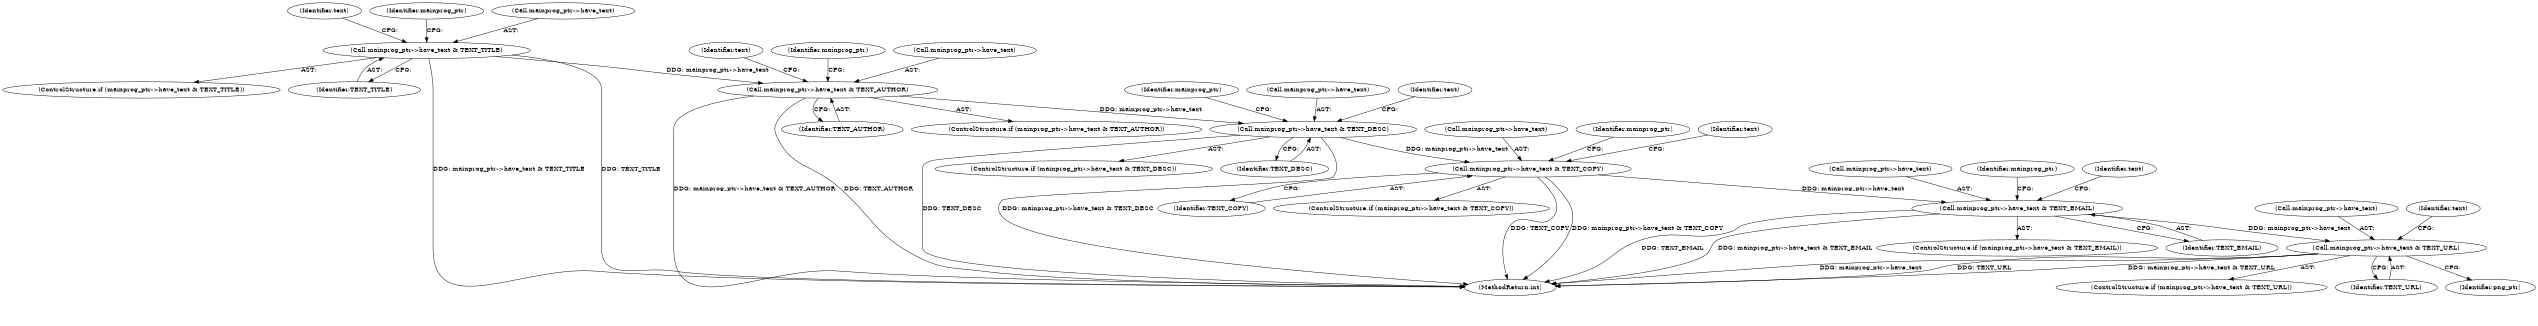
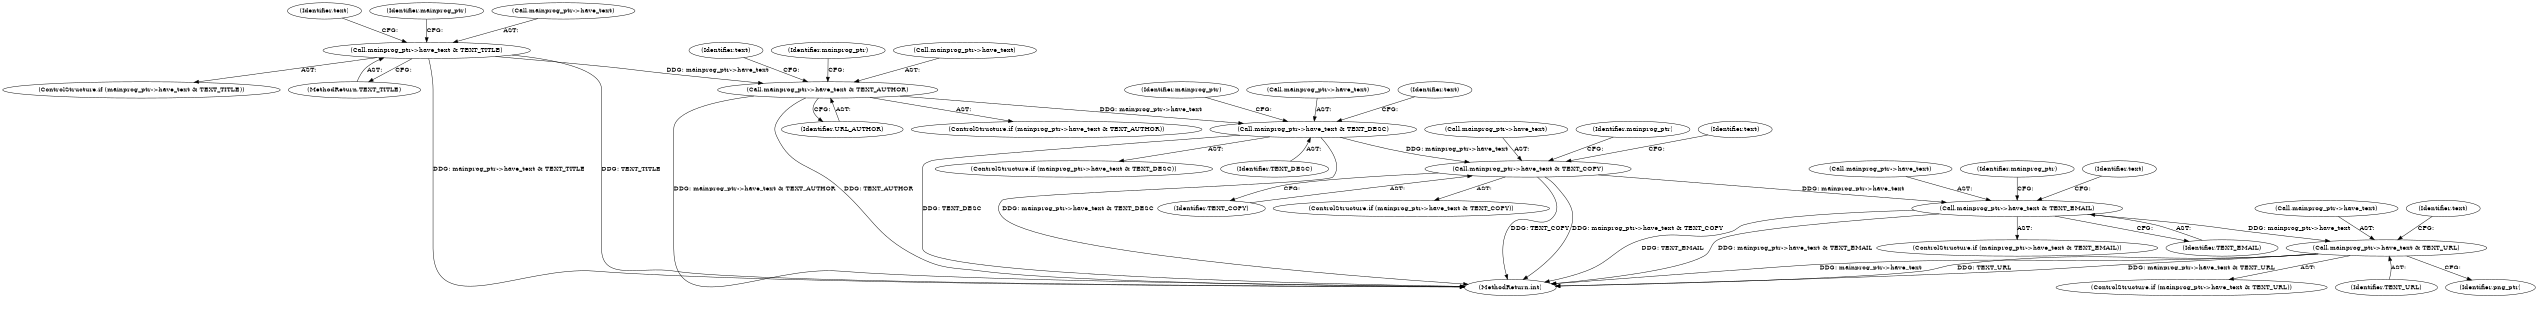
  digraph {
    n1 [label="(Call,mainprog_ptr->have_text & TEXT_EMAIL)"]
    n2 [label="(Call,mainprog_ptr->have_text & TEXT_URL)"]
    n3 [label="(ControlStructure,if (mainprog_ptr->have_text & TEXT_EMAIL))"]
    n4 [label="(Identifier,TEXT_EMAIL)"]
    n5 [label="(MethodReturn,int)"]
    n6 [label="(ControlStructure,if (mainprog_ptr->have_text & TEXT_URL))"]
    n7 [label="(Identifier,TEXT_URL)"]
    n8 [label="(Identifier,png_ptr)"]
    n9 [label="(Call,mainprog_ptr->have_text & TEXT_COPY)"]
    n10 [label="(Identifier,TEXT_COPY)"]
    n11 [label="(ControlStructure,if (mainprog_ptr->have_text & TEXT_COPY))"]
    n12 [label="(Call,mainprog_ptr->have_text & TEXT_DESC)"]
    n13 [label="(ControlStructure,if (mainprog_ptr->have_text & TEXT_DESC))"]
    n14 [label="(Identifier,TEXT_DESC)"]
    n15 [label="(Call,mainprog_ptr->have_text & TEXT_AUTHOR)"]
-   n16 [label="(Identifier,TEXT_AUTHOR)"]
+   n16 [label="(Identifier,URL_AUTHOR)"]
    n17 [label="(ControlStructure,if (mainprog_ptr->have_text & TEXT_AUTHOR))"]
    n18 [label="(Call,mainprog_ptr->have_text & TEXT_TITLE)"]
-   n19 [label="(Identifier,TEXT_TITLE)"]
+   n19 [label="(MethodReturn,TEXT_TITLE)"]
    n20 [label="(ControlStructure,if (mainprog_ptr->have_text & TEXT_TITLE))"]
    n21 [label="(Call,mainprog_ptr->have_text)"]
    n22 [label="(Identifier,mainprog_ptr)"]
    n23 [label="(Call,mainprog_ptr->have_text)"]
    n24 [label="(Call,mainprog_ptr->have_text)"]
    n25 [label="(Identifier,mainprog_ptr)"]
    n26 [label="(Call,mainprog_ptr->have_text)"]
    n27 [label="(Identifier,text)"]
    n28 [label="(Identifier,mainprog_ptr)"]
    n29 [label="(Identifier,text)"]
    n30 [label="(Identifier,mainprog_ptr)"]
    n31 [label="(Identifier,text)"]
    n32 [label="(Identifier,text)"]
    n33 [label="(Call,mainprog_ptr->have_text)"]
    n34 [label="(Identifier,text)"]
    n35 [label="(Identifier,mainprog_ptr)"]
    n36 [label="(Identifier,text)"]
    n37 [label="(Call,mainprog_ptr->have_text)"]
    n1 -> n2 [label="DDG: mainprog_ptr->have_text"]
    n1 -> n3 [label="AST: "]
    n1 -> n4 [label="CFG: "]
    n1 -> n5 [label="DDG: TEXT_EMAIL"]
    n1 -> n5 [label="DDG: mainprog_ptr->have_text & TEXT_EMAIL"]
    n2 -> n5 [label="DDG: mainprog_ptr->have_text"]
    n2 -> n5 [label="DDG: TEXT_URL"]
    n2 -> n5 [label="DDG: mainprog_ptr->have_text & TEXT_URL"]
    n2 -> n6 [label="AST: "]
-   n2 -> n7 [label="CFG: "]
    n2 -> n8 [label="CFG: "]
    n4 -> n1 [label="AST: "]
    n7 -> n2 [label="AST: "]
    n9 -> n1 [label="DDG: mainprog_ptr->have_text"]
    n9 -> n5 [label="DDG: TEXT_COPY"]
    n9 -> n5 [label="DDG: mainprog_ptr->have_text & TEXT_COPY"]
    n9 -> n10 [label="CFG: "]
    n9 -> n11 [label="AST: "]
    n10 -> n9 [label="AST: "]
    n12 -> n5 [label="DDG: mainprog_ptr->have_text & TEXT_DESC"]
    n12 -> n5 [label="DDG: TEXT_DESC"]
    n12 -> n9 [label="DDG: mainprog_ptr->have_text"]
    n12 -> n13 [label="AST: "]
-   n12 -> n14 [label="CFG: "]
    n14 -> n12 [label="AST: "]
    n15 -> n5 [label="DDG: mainprog_ptr->have_text & TEXT_AUTHOR"]
    n15 -> n5 [label="DDG: TEXT_AUTHOR"]
    n15 -> n12 [label="DDG: mainprog_ptr->have_text"]
    n15 -> n16 [label="CFG: "]
    n15 -> n17 [label="AST: "]
    n16 -> n15 [label="AST: "]
    n18 -> n5 [label="DDG: mainprog_ptr->have_text & TEXT_TITLE"]
    n18 -> n5 [label="DDG: TEXT_TITLE"]
    n18 -> n15 [label="DDG: mainprog_ptr->have_text"]
    n18 -> n19 [label="CFG: "]
    n18 -> n20 [label="AST: "]
    n19 -> n18 [label="AST: "]
    n21 -> n1 [label="AST: "]
    n22 -> n1 [label="CFG: "]
    n23 -> n9 [label="AST: "]
    n24 -> n2 [label="AST: "]
    n25 -> n12 [label="CFG: "]
    n26 -> n12 [label="AST: "]
    n27 -> n1 [label="CFG: "]
    n28 -> n9 [label="CFG: "]
    n29 -> n15 [label="CFG: "]
    n30 -> n15 [label="CFG: "]
    n31 -> n12 [label="CFG: "]
    n32 -> n18 [label="CFG: "]
    n33 -> n15 [label="AST: "]
    n34 -> n2 [label="CFG: "]
    n35 -> n18 [label="CFG: "]
    n36 -> n9 [label="CFG: "]
    n37 -> n18 [label="AST: "]
  }
